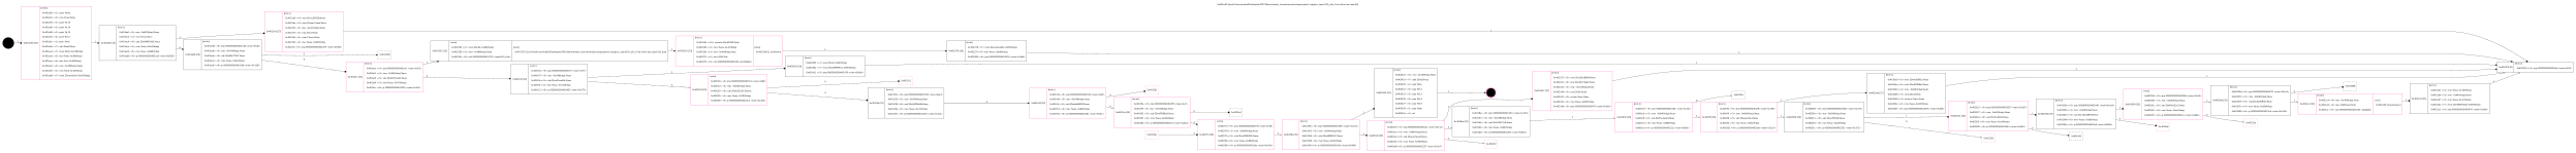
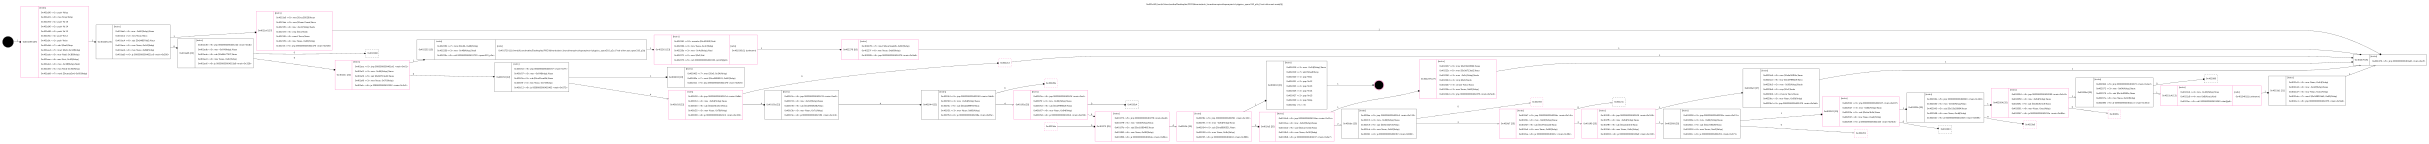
  digraph {
    fontname=Nunito
    label="0x401e90 (/mnt/c/Users/mathe/Desktop/tcc/POCII/binaries/extr_linuxdriverspinctrlspearpinctrl-plgpio.c_spear310_p2o_Final-ollvm.out::main(0))"
    labelloc=t
    rankdir=LR
    node [color=deeppink fontname=Nunito shape=record]
    edge [arrowhead=box fontname=Nunito]
    Entry [color=black fillcolor=black height=0.3 shape=circle style=filled width=0.3]
    n2 [label="{\n     0x401e90 [47]\l\n     | [instrs]\l\n     &nbsp;&nbsp;0x401e90 \<+1\>: push %rbp\l\n     &nbsp;&nbsp;0x401e91 \<+3\>: mov %rsp,%rbp\l\n     &nbsp;&nbsp;0x401e94 \<+2\>: push %r15\l\n     &nbsp;&nbsp;0x401e96 \<+2\>: push %r14\l\n     &nbsp;&nbsp;0x401e98 \<+2\>: push %r13\l\n     &nbsp;&nbsp;0x401e9a \<+2\>: push %r12\l\n     &nbsp;&nbsp;0x401e9c \<+1\>: push %rbx\l\n     &nbsp;&nbsp;0x401e9d \<+7\>: sub $0xa8,%rsp\l\n     &nbsp;&nbsp;0x401ea4 \<+7\>: movl $0x0,-0x34(%rbp)\l\n     &nbsp;&nbsp;0x401eab \<+3\>: mov %edi,-0x38(%rbp)\l\n     &nbsp;&nbsp;0x401eae \<+4\>: mov %rsi,-0x40(%rbp)\l\n     &nbsp;&nbsp;0x401eb2 \<+3\>: mov -0x38(%rbp),%edi\l\n     &nbsp;&nbsp;0x401eb5 \<+3\>: mov %edi,-0x30(%rbp)\l\n     &nbsp;&nbsp;0x401eb8 \<+7\>: movl $0xaecb3e4,-0x60(%rbp)\l\n  }"]
    n3 [color=black label="{\n     0x401ebf [23]\l\n     | [instrs]\l\n     &nbsp;&nbsp;0x401ebf \<+3\>: mov -0x60(%rbp),%eax\l\n     &nbsp;&nbsp;0x401ec2 \<+2\>: mov %eax,%ecx\l\n     &nbsp;&nbsp;0x401ec4 \<+6\>: sub $0x94807dd3,%ecx\l\n     &nbsp;&nbsp;0x401eca \<+3\>: mov %eax,-0x64(%rbp)\l\n     &nbsp;&nbsp;0x401ecd \<+3\>: mov %ecx,-0x68(%rbp)\l\n     &nbsp;&nbsp;0x401ed0 \<+6\>: je 00000000004021e6 \<main+0x356\>\l\n  }"]
    n4 [label="{\n     0x4021e6 [27]\l\n     | [instrs]\l\n     &nbsp;&nbsp;0x4021e6 \<+5\>: mov $0xcc55028,%eax\l\n     &nbsp;&nbsp;0x4021eb \<+5\>: mov $0xeac7aeed,%ecx\l\n     &nbsp;&nbsp;0x4021f0 \<+3\>: mov -0x2c(%rbp),%edx\l\n     &nbsp;&nbsp;0x4021f3 \<+3\>: cmp $0x1,%edx\l\n     &nbsp;&nbsp;0x4021f6 \<+3\>: cmovl %ecx,%eax\l\n     &nbsp;&nbsp;0x4021f9 \<+3\>: mov %eax,-0x60(%rbp)\l\n     &nbsp;&nbsp;0x4021fc \<+5\>: jmp 0000000000402476 \<main+0x5e6\>\l\n  }"]
    n5 [color=black label="{\n     0x401ed6 [22]\l\n     | [instrs]\l\n     &nbsp;&nbsp;0x401ed6 \<+5\>: jmp 0000000000401edb \<main+0x4b\>\l\n     &nbsp;&nbsp;0x401edb \<+3\>: mov -0x64(%rbp),%eax\l\n     &nbsp;&nbsp;0x401ede \<+5\>: sub $0x94b7767f,%eax\l\n     &nbsp;&nbsp;0x401ee3 \<+3\>: mov %eax,-0x6c(%rbp)\l\n     &nbsp;&nbsp;0x401ee6 \<+6\>: je 00000000004021b8 \<main+0x328\>\l\n  }"]
    n6 [color=black label="{\n     0x402476 [5]\l\n     | [instrs]\l\n     &nbsp;&nbsp;0x402476 \<+5\>: jmp 0000000000401ebf \<main+0x2f\>\l\n  }"]
    n7 [color=black label="{\n     0x4021b8\l\n  }" style=dashed]
    n8 [label="{\n     0x401eec [22]\l\n     | [instrs]\l\n     &nbsp;&nbsp;0x401eec \<+5\>: jmp 0000000000401ef1 \<main+0x61\>\l\n     &nbsp;&nbsp;0x401ef1 \<+3\>: mov -0x64(%rbp),%eax\l\n     &nbsp;&nbsp;0x401ef4 \<+5\>: sub $0x9d713ed2,%eax\l\n     &nbsp;&nbsp;0x401ef9 \<+3\>: mov %eax,-0x70(%rbp)\l\n     &nbsp;&nbsp;0x401efc \<+6\>: je 0000000000402252 \<main+0x3c2\>\l\n  }"]
    n9 [color=black label="{\n     0x402252 [15]\l\n     | [instrs]\l\n     &nbsp;&nbsp;0x402252 \<+7\>: movl $0x64,-0x48(%rbp)\l\n     &nbsp;&nbsp;0x402259 \<+3\>: mov -0x48(%rbp),%edi\l\n     &nbsp;&nbsp;0x40225c \<+5\>: call 0000000000401720 \<spear310_p2o\>\l\n     | [calls]\l\n     &nbsp;&nbsp;0x401720 \{1\} (/mnt/c/Users/mathe/Desktop/tcc/POCII/binaries/extr_linuxdriverspinctrlspearpinctrl-plgpio.c_spear310_p2o_Final-ollvm.out::spear310_p2o)\l\n  }"]
    n10 [color=black label="{\n     0x401f02 [22]\l\n     | [instrs]\l\n     &nbsp;&nbsp;0x401f02 \<+5\>: jmp 0000000000401f07 \<main+0x77\>\l\n     &nbsp;&nbsp;0x401f07 \<+3\>: mov -0x64(%rbp),%eax\l\n     &nbsp;&nbsp;0x401f0a \<+5\>: sub $0xa21ead2b,%eax\l\n     &nbsp;&nbsp;0x401f0f \<+3\>: mov %eax,-0x74(%rbp)\l\n     &nbsp;&nbsp;0x401f12 \<+6\>: je 0000000000402403 \<main+0x573\>\l\n  }"]
    Exit [fillcolor=black height=0.3 peripheries=2 shape=circle style=filled width=0.3]
    n12 [label="{\n     0x402261 [23]\l\n     | [instrs]\l\n     &nbsp;&nbsp;0x402261 \<+10\>: movabs $0x4030f2,%rdi\l\n     &nbsp;&nbsp;0x40226b \<+3\>: mov %eax,-0x4c(%rbp)\l\n     &nbsp;&nbsp;0x40226e \<+3\>: mov -0x4c(%rbp),%esi\l\n     &nbsp;&nbsp;0x402271 \<+2\>: mov $0x0,%al\l\n     &nbsp;&nbsp;0x402273 \<+5\>: call 0000000000401030 \<printf@plt\>\l\n     | [calls]\l\n     &nbsp;&nbsp;0x401030 \{1\} (unknown)\l\n  }"]
    n13 [color=black label="{\n     0x402403 [19]\l\n     | [instrs]\l\n     &nbsp;&nbsp;0x402403 \<+7\>: movl $0x0,-0x34(%rbp)\l\n     &nbsp;&nbsp;0x40240a \<+7\>: movl $0xe9895531,-0x60(%rbp)\l\n     &nbsp;&nbsp;0x402411 \<+5\>: jmp 0000000000402476 \<main+0x5e6\>\l\n  }"]
    n14 [label="{\n     0x401f18 [22]\l\n     | [instrs]\l\n     &nbsp;&nbsp;0x401f18 \<+5\>: jmp 0000000000401f1d \<main+0x8d\>\l\n     &nbsp;&nbsp;0x401f1d \<+3\>: mov -0x64(%rbp),%eax\l\n     &nbsp;&nbsp;0x401f20 \<+5\>: sub $0xb16b13e3,%eax\l\n     &nbsp;&nbsp;0x401f25 \<+3\>: mov %eax,-0x78(%rbp)\l\n     &nbsp;&nbsp;0x401f28 \<+6\>: je 00000000004022c2 \<main+0x432\>\l\n  }"]
-   n15 [color=black label="{\n     0x402278 [18]\l\n     | [instrs]\l\n     &nbsp;&nbsp;0x402278 \<+7\>: movl $0xa21ead2b,-0x60(%rbp)\l\n     &nbsp;&nbsp;0x40227f \<+6\>: mov %eax,-0xb8(%rbp)\l\n     &nbsp;&nbsp;0x402285 \<+5\>: jmp 0000000000402476 \<main+0x5e6\>\l\n  }"]
+   n15 [label="{\n     0x402278 [18]\l\n     | [instrs]\l\n     &nbsp;&nbsp;0x402278 \<+7\>: movl $0xa21ead2b,-0x60(%rbp)\l\n     &nbsp;&nbsp;0x40227f \<+6\>: mov %eax,-0xb8(%rbp)\l\n     &nbsp;&nbsp;0x402285 \<+5\>: jmp 0000000000402476 \<main+0x5e6\>\l\n  }"]
    n16 [label="{\n     0x4022c2\l\n  }" style=dashed]
    n17 [color=black label="{\n     0x401f2e [22]\l\n     | [instrs]\l\n     &nbsp;&nbsp;0x401f2e \<+5\>: jmp 0000000000401f33 \<main+0xa3\>\l\n     &nbsp;&nbsp;0x401f33 \<+3\>: mov -0x64(%rbp),%eax\l\n     &nbsp;&nbsp;0x401f36 \<+5\>: sub $0xb5006c8b,%eax\l\n     &nbsp;&nbsp;0x401f3b \<+3\>: mov %eax,-0x7c(%rbp)\l\n     &nbsp;&nbsp;0x401f3e \<+6\>: je 0000000000402154 \<main+0x2c4\>\l\n  }"]
-   n18 [label="{\n     0x401f44 [22]\l\n     | [instrs]\l\n     &nbsp;&nbsp;0x401f44 \<+5\>: jmp 0000000000401f49 \<main+0xb9\>\l\n     &nbsp;&nbsp;0x401f49 \<+3\>: mov -0x64(%rbp),%eax\l\n     &nbsp;&nbsp;0x401f4c \<+5\>: sub $0xdab98f93,%eax\l\n     &nbsp;&nbsp;0x401f51 \<+3\>: mov %eax,-0x80(%rbp)\l\n     &nbsp;&nbsp;0x401f54 \<+6\>: je 000000000040228a \<main+0x3fa\>\l\n  }"]
+   n18 [color=black label="{\n     0x401f44 [22]\l\n     | [instrs]\l\n     &nbsp;&nbsp;0x401f44 \<+5\>: jmp 0000000000401f49 \<main+0xb9\>\l\n     &nbsp;&nbsp;0x401f49 \<+3\>: mov -0x64(%rbp),%eax\l\n     &nbsp;&nbsp;0x401f4c \<+5\>: sub $0xdab98f93,%eax\l\n     &nbsp;&nbsp;0x401f51 \<+3\>: mov %eax,-0x80(%rbp)\l\n     &nbsp;&nbsp;0x401f54 \<+6\>: je 000000000040228a \<main+0x3fa\>\l\n  }"]
    n19 [color=black label="{\n     0x4021d1 [21]\l\n     | [instrs]\l\n     &nbsp;&nbsp;0x4021d1 \<+3\>: mov %eax,-0x44(%rbp)\l\n     &nbsp;&nbsp;0x4021d4 \<+3\>: mov -0x44(%rbp),%eax\l\n     &nbsp;&nbsp;0x4021d7 \<+3\>: mov %eax,-0x2c(%rbp)\l\n     &nbsp;&nbsp;0x4021da \<+7\>: movl $0x94807dd3,-0x60(%rbp)\l\n     &nbsp;&nbsp;0x4021e1 \<+5\>: jmp 0000000000402476 \<main+0x5e6\>\l\n  }"]
    n20 [label="{\n     0x40228a\l\n  }" style=dashed]
    n21 [label="{\n     0x401f5a [25]\l\n     | [instrs]\l\n     &nbsp;&nbsp;0x401f5a \<+5\>: jmp 0000000000401f5f \<main+0xcf\>\l\n     &nbsp;&nbsp;0x401f5f \<+3\>: mov -0x64(%rbp),%eax\l\n     &nbsp;&nbsp;0x401f62 \<+5\>: sub $0xdf7858a9,%eax\l\n     &nbsp;&nbsp;0x401f67 \<+6\>: mov %eax,-0x84(%rbp)\l\n     &nbsp;&nbsp;0x401f6d \<+6\>: je 00000000004020c4 \<main+0x234\>\l\n  }"]
    n22 [color=black label="{\n     0x402086\l\n  }" style=dashed]
    n23 [color=black label="{\n     0x4020c4\l\n  }" style=dashed]
    n24 [label="{\n     0x401f73 [25]\l\n     | [instrs]\l\n     &nbsp;&nbsp;0x401f73 \<+5\>: jmp 0000000000401f78 \<main+0xe8\>\l\n     &nbsp;&nbsp;0x401f78 \<+3\>: mov -0x64(%rbp),%eax\l\n     &nbsp;&nbsp;0x401f7b \<+5\>: sub $0xe1080400,%eax\l\n     &nbsp;&nbsp;0x401f80 \<+6\>: mov %eax,-0x88(%rbp)\l\n     &nbsp;&nbsp;0x401f86 \<+6\>: je 00000000004023da \<main+0x54a\>\l\n  }"]
    n25 [label="{\n     0x4021c4 [13]\l\n     | [instrs]\l\n     &nbsp;&nbsp;0x4021c4 \<+4\>: mov -0x40(%rbp),%rax\l\n     &nbsp;&nbsp;0x4021c8 \<+4\>: mov 0x8(%rax),%rdi\l\n     &nbsp;&nbsp;0x4021cc \<+5\>: call 0000000000401040 \<atoi@plt\>\l\n     | [calls]\l\n     &nbsp;&nbsp;0x401040 \{1\} (unknown)\l\n  }"]
    n26 [label="{\n     0x401f8c [25]\l\n     | [instrs]\l\n     &nbsp;&nbsp;0x401f8c \<+5\>: jmp 0000000000401f91 \<main+0x101\>\l\n     &nbsp;&nbsp;0x401f91 \<+3\>: mov -0x64(%rbp),%eax\l\n     &nbsp;&nbsp;0x401f94 \<+5\>: sub $0xe9895531,%eax\l\n     &nbsp;&nbsp;0x401f99 \<+6\>: mov %eax,-0x8c(%rbp)\l\n     &nbsp;&nbsp;0x401f9f \<+6\>: je 0000000000402416 \<main+0x586\>\l\n  }"]
    n27 [color=black label="{\n     0x40206d [25]\l\n     | [instrs]\l\n     &nbsp;&nbsp;0x40206d \<+5\>: jmp 0000000000402072 \<main+0x1e2\>\l\n     &nbsp;&nbsp;0x402072 \<+3\>: mov -0x64(%rbp),%eax\l\n     &nbsp;&nbsp;0x402075 \<+5\>: sub $0x4a50f53e,%eax\l\n     &nbsp;&nbsp;0x40207a \<+6\>: mov %eax,-0xb0(%rbp)\l\n     &nbsp;&nbsp;0x402080 \<+6\>: je 00000000004021c4 \<main+0x334\>\l\n  }"]
    n28 [label="{\n     0x4023da\l\n  }" style=dashed]
    n29 [color=black label="{\n     0x402416 [21]\l\n     | [instrs]\l\n     &nbsp;&nbsp;0x402416 \<+3\>: mov -0x34(%rbp),%eax\l\n     &nbsp;&nbsp;0x402419 \<+7\>: add $0xa8,%rsp\l\n     &nbsp;&nbsp;0x402420 \<+1\>: pop %rbx\l\n     &nbsp;&nbsp;0x402421 \<+2\>: pop %r12\l\n     &nbsp;&nbsp;0x402423 \<+2\>: pop %r13\l\n     &nbsp;&nbsp;0x402425 \<+2\>: pop %r14\l\n     &nbsp;&nbsp;0x402427 \<+2\>: pop %r15\l\n     &nbsp;&nbsp;0x402429 \<+1\>: pop %rbp\l\n     &nbsp;&nbsp;0x40242a \<+1\>: ret\l\n  }"]
    n30 [label="{\n     0x401fa5 [25]\l\n     | [instrs]\l\n     &nbsp;&nbsp;0x401fa5 \<+5\>: jmp 0000000000401faa \<main+0x11a\>\l\n     &nbsp;&nbsp;0x401faa \<+3\>: mov -0x64(%rbp),%eax\l\n     &nbsp;&nbsp;0x401fad \<+5\>: sub $0xeac7aeed,%eax\l\n     &nbsp;&nbsp;0x401fb2 \<+6\>: mov %eax,-0x90(%rbp)\l\n     &nbsp;&nbsp;0x401fb8 \<+6\>: je 0000000000402237 \<main+0x3a7\>\l\n  }"]
    n31 [label="{\n     0x40231a\l\n  }" style=dashed]
    n32 [label="{\n     0x402237 [27]\l\n     | [instrs]\l\n     &nbsp;&nbsp;0x402237 \<+5\>: mov $0x15b18994,%eax\l\n     &nbsp;&nbsp;0x40223c \<+5\>: mov $0x9d713ed2,%ecx\l\n     &nbsp;&nbsp;0x402241 \<+3\>: mov -0x2c(%rbp),%edx\l\n     &nbsp;&nbsp;0x402244 \<+3\>: cmp $0x0,%edx\l\n     &nbsp;&nbsp;0x402247 \<+3\>: cmove %ecx,%eax\l\n     &nbsp;&nbsp;0x40224a \<+3\>: mov %eax,-0x60(%rbp)\l\n     &nbsp;&nbsp;0x40224d \<+5\>: jmp 0000000000402476 \<main+0x5e6\>\l\n  }"]
    n33 [color=black label="{\n     0x401fbe [25]\l\n     | [instrs]\l\n     &nbsp;&nbsp;0x401fbe \<+5\>: jmp 0000000000401fc3 \<main+0x133\>\l\n     &nbsp;&nbsp;0x401fc3 \<+3\>: mov -0x64(%rbp),%eax\l\n     &nbsp;&nbsp;0x401fc6 \<+5\>: sub $0xf23427c8,%eax\l\n     &nbsp;&nbsp;0x401fcb \<+6\>: mov %eax,-0x94(%rbp)\l\n     &nbsp;&nbsp;0x401fd1 \<+6\>: je 00000000004023f2 \<main+0x562\>\l\n  }"]
    n34 [label="{\n     0x402054 [25]\l\n     | [instrs]\l\n     &nbsp;&nbsp;0x402054 \<+5\>: jmp 0000000000402059 \<main+0x1c9\>\l\n     &nbsp;&nbsp;0x402059 \<+3\>: mov -0x64(%rbp),%eax\l\n     &nbsp;&nbsp;0x40205c \<+5\>: sub $0x40c921c5,%eax\l\n     &nbsp;&nbsp;0x402061 \<+6\>: mov %eax,-0xac(%rbp)\l\n     &nbsp;&nbsp;0x402067 \<+6\>: je 000000000040231a \<main+0x48a\>\l\n  }"]
    n35 [label="{\n     0x4023f2\l\n  }" style=dashed]
    n36 [label="{\n     0x401fd7 [25]\l\n     | [instrs]\l\n     &nbsp;&nbsp;0x401fd7 \<+5\>: jmp 0000000000401fdc \<main+0x14c\>\l\n     &nbsp;&nbsp;0x401fdc \<+3\>: mov -0x64(%rbp),%eax\l\n     &nbsp;&nbsp;0x401fdf \<+5\>: sub $0xf7e2ead4,%eax\l\n     &nbsp;&nbsp;0x401fe4 \<+6\>: mov %eax,-0x98(%rbp)\l\n     &nbsp;&nbsp;0x401fea \<+6\>: je 000000000040221c \<main+0x38c\>\l\n  }"]
    n37 [label="{\n     0x4023e6\l\n  }" style=dashed]
    n38 [color=black label="{\n     0x40221c\l\n  }" style=dashed]
    n39 [label="{\n     0x401ff0 [25]\l\n     | [instrs]\l\n     &nbsp;&nbsp;0x401ff0 \<+5\>: jmp 0000000000401ff5 \<main+0x165\>\l\n     &nbsp;&nbsp;0x401ff5 \<+3\>: mov -0x64(%rbp),%eax\l\n     &nbsp;&nbsp;0x401ff8 \<+5\>: sub $0xaecb3e4,%eax\l\n     &nbsp;&nbsp;0x401ffd \<+6\>: mov %eax,-0x9c(%rbp)\l\n     &nbsp;&nbsp;0x402003 \<+6\>: je 00000000004020a9 \<main+0x219\>\l\n  }"]
    n40 [color=black label="{\n     0x40203b [25]\l\n     | [instrs]\l\n     &nbsp;&nbsp;0x40203b \<+5\>: jmp 0000000000402040 \<main+0x1b0\>\l\n     &nbsp;&nbsp;0x402040 \<+3\>: mov -0x64(%rbp),%eax\l\n     &nbsp;&nbsp;0x402043 \<+5\>: sub $0x15b18994,%eax\l\n     &nbsp;&nbsp;0x402048 \<+6\>: mov %eax,-0xa8(%rbp)\l\n     &nbsp;&nbsp;0x40204e \<+6\>: je 00000000004023e6 \<main+0x556\>\l\n  }"]
    n41 [color=black label="{\n     0x4020a9 [27]\l\n     | [instrs]\l\n     &nbsp;&nbsp;0x4020a9 \<+5\>: mov $0x4a50f53e,%eax\l\n     &nbsp;&nbsp;0x4020ae \<+5\>: mov $0xdf7858a9,%ecx\l\n     &nbsp;&nbsp;0x4020b3 \<+3\>: mov -0x30(%rbp),%edx\l\n     &nbsp;&nbsp;0x4020b6 \<+3\>: cmp $0x2,%edx\l\n     &nbsp;&nbsp;0x4020b9 \<+3\>: cmovne %ecx,%eax\l\n     &nbsp;&nbsp;0x4020bc \<+3\>: mov %eax,-0x60(%rbp)\l\n     &nbsp;&nbsp;0x4020bf \<+5\>: jmp 0000000000402476 \<main+0x5e6\>\l\n  }"]
    n42 [color=black label="{\n     0x402009 [25]\l\n     | [instrs]\l\n     &nbsp;&nbsp;0x402009 \<+5\>: jmp 000000000040200e \<main+0x17e\>\l\n     &nbsp;&nbsp;0x40200e \<+3\>: mov -0x64(%rbp),%eax\l\n     &nbsp;&nbsp;0x402011 \<+5\>: sub $0xcc55028,%eax\l\n     &nbsp;&nbsp;0x402016 \<+6\>: mov %eax,-0xa0(%rbp)\l\n     &nbsp;&nbsp;0x40201c \<+6\>: je 0000000000402201 \<main+0x371\>\l\n  }"]
    n43 [color=black label="{\n     0x402443\l\n  }" style=dashed]
    n44 [label="{\n     0x402022 [25]\l\n     | [instrs]\l\n     &nbsp;&nbsp;0x402022 \<+5\>: jmp 0000000000402027 \<main+0x197\>\l\n     &nbsp;&nbsp;0x402027 \<+3\>: mov -0x64(%rbp),%eax\l\n     &nbsp;&nbsp;0x40202a \<+5\>: sub $0xfca3b3d,%eax\l\n     &nbsp;&nbsp;0x40202f \<+6\>: mov %eax,-0xa4(%rbp)\l\n     &nbsp;&nbsp;0x402035 \<+6\>: je 0000000000402443 \<main+0x5b3\>\l\n  }"]
    n45 [label="{\n     0x402201\l\n  }" style=dashed]
    Entry -> n2 [label=" 1"]
    n2 -> n3 [arrowhead=diamond label=" 1"]
    n3 -> n4 [label=" 1"]
    n3 -> n5 [arrowhead=diamond label=" 6"]
    n4 -> n6 [label=" 1"]
    n5 -> n7 [arrowhead=diamond label=" 0"]
    n5 -> n8 [label=" 6"]
    n8 -> n9 [arrowhead=diamond label=" 1"]
    n8 -> n10 [arrowhead=diamond label=" 5"]
    n9 -> n12 [arrowhead=diamond label=" 1"]
    n10 -> n13 [label=" 1"]
    n10 -> n14 [arrowhead=onormal label=" 4"]
    n12 -> n15 [arrowhead=diamond label=" 1"]
-   n13 -> n6 [arrowhead=diamond label=" 1"]
+   n16 -> n6 [arrowhead=diamond label=" 1"]
    n14 -> n16 [label=" 0"]
    n14 -> n17 [label=" 4"]
    n15 -> n6 [arrowhead=diamond label=" 1"]
    n17 -> n18 [arrowhead=diamond label=" 4"]
    n18 -> n20 [label=" 0"]
    n18 -> n21 [arrowhead=onormal label=" 4"]
    n19 -> n6 [arrowhead=onormal label=" 1"]
    n21 -> n23 [label=" 0"]
    n21 -> n24 [arrowhead=diamond label=" 4"]
    n24 -> n26 [arrowhead=onormal label=" 4"]
    n25 -> n19 [label=" 1"]
    n26 -> n29 [label=" 1"]
    n26 -> n30 [label=" 3"]
    n27 -> n22 [label=" 0"]
    n27 -> n25 [arrowhead=onormal label=" 1"]
    n28 -> n24 [label=" 0"]
    n29 -> Exit [arrowhead=diamond label=" 1"]
    n30 -> n32 [label=" 1"]
    n30 -> n33 [arrowhead=onormal label=" 2"]
    n32 -> n6 [arrowhead=diamond label=" 1"]
-   n30 -> n35 [arrowhead=onormal label=" 0"]
+   n33 -> n35 [arrowhead=onormal label=" 0"]
    n33 -> n36 [arrowhead=onormal label=" 2"]
    n34 -> n27 [arrowhead=onormal label=" 1"]
    n34 -> n31 [arrowhead=onormal label=" 0"]
    n36 -> n38 [arrowhead=onormal label=" 0"]
    n36 -> n39 [arrowhead=onormal label=" 2"]
    n39 -> n41 [arrowhead=diamond label=" 1"]
    n39 -> n42 [arrowhead=onormal label=" 1"]
    n40 -> n34 [label=" 1"]
    n40 -> n37 [label=" 9"]
    n41 -> n6 [arrowhead=onormal label=" 1"]
    n42 -> n44 [label=" 1"]
    n42 -> n45 [arrowhead=onormal label=" 0"]
    n44 -> n40 [label=" 1"]
    n44 -> n43 [arrowhead=diamond label=" 0"]
  }
